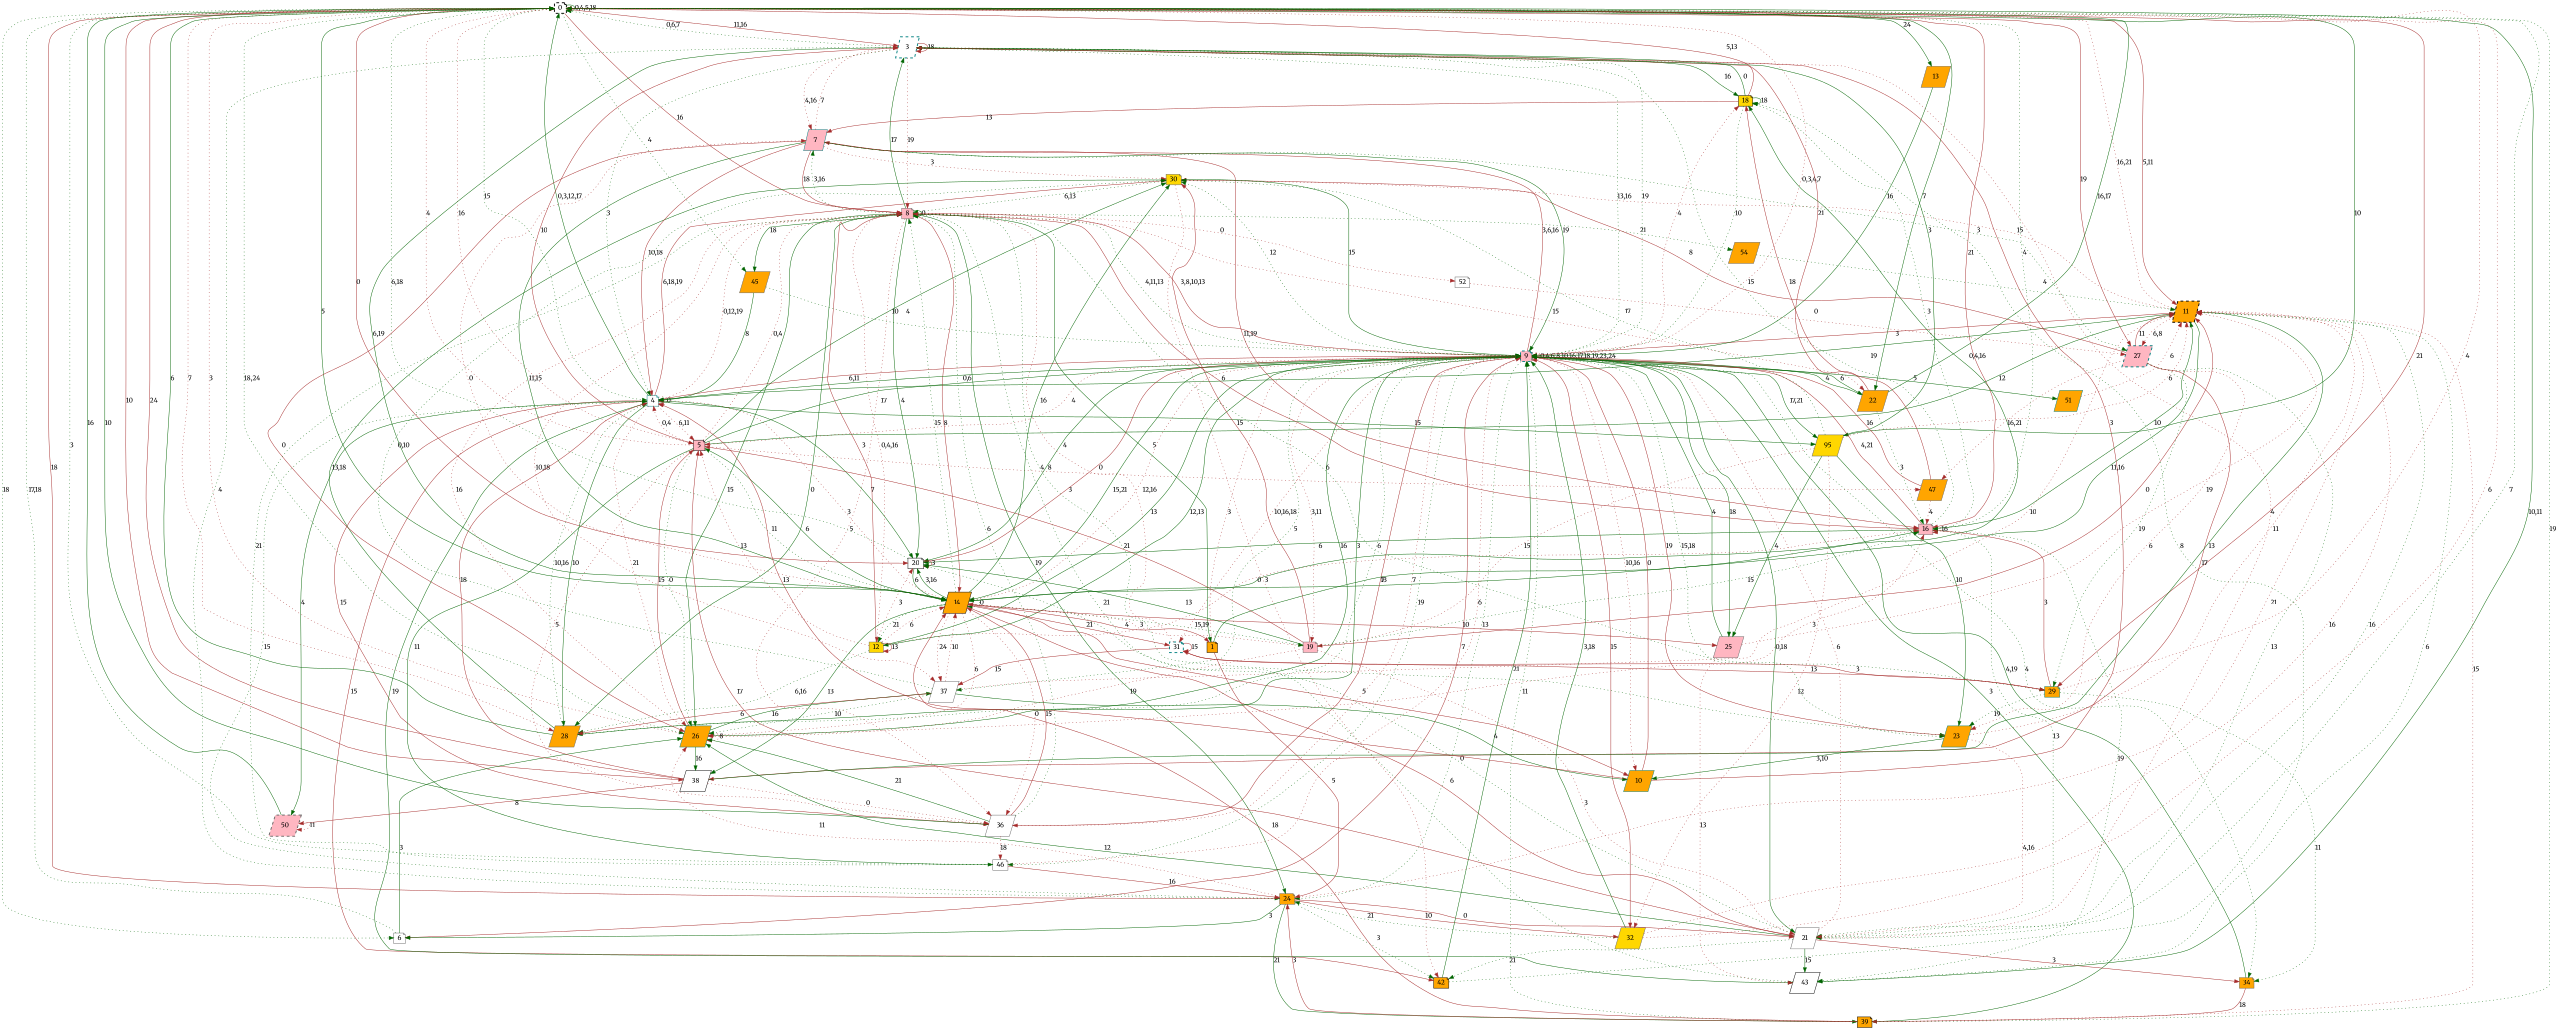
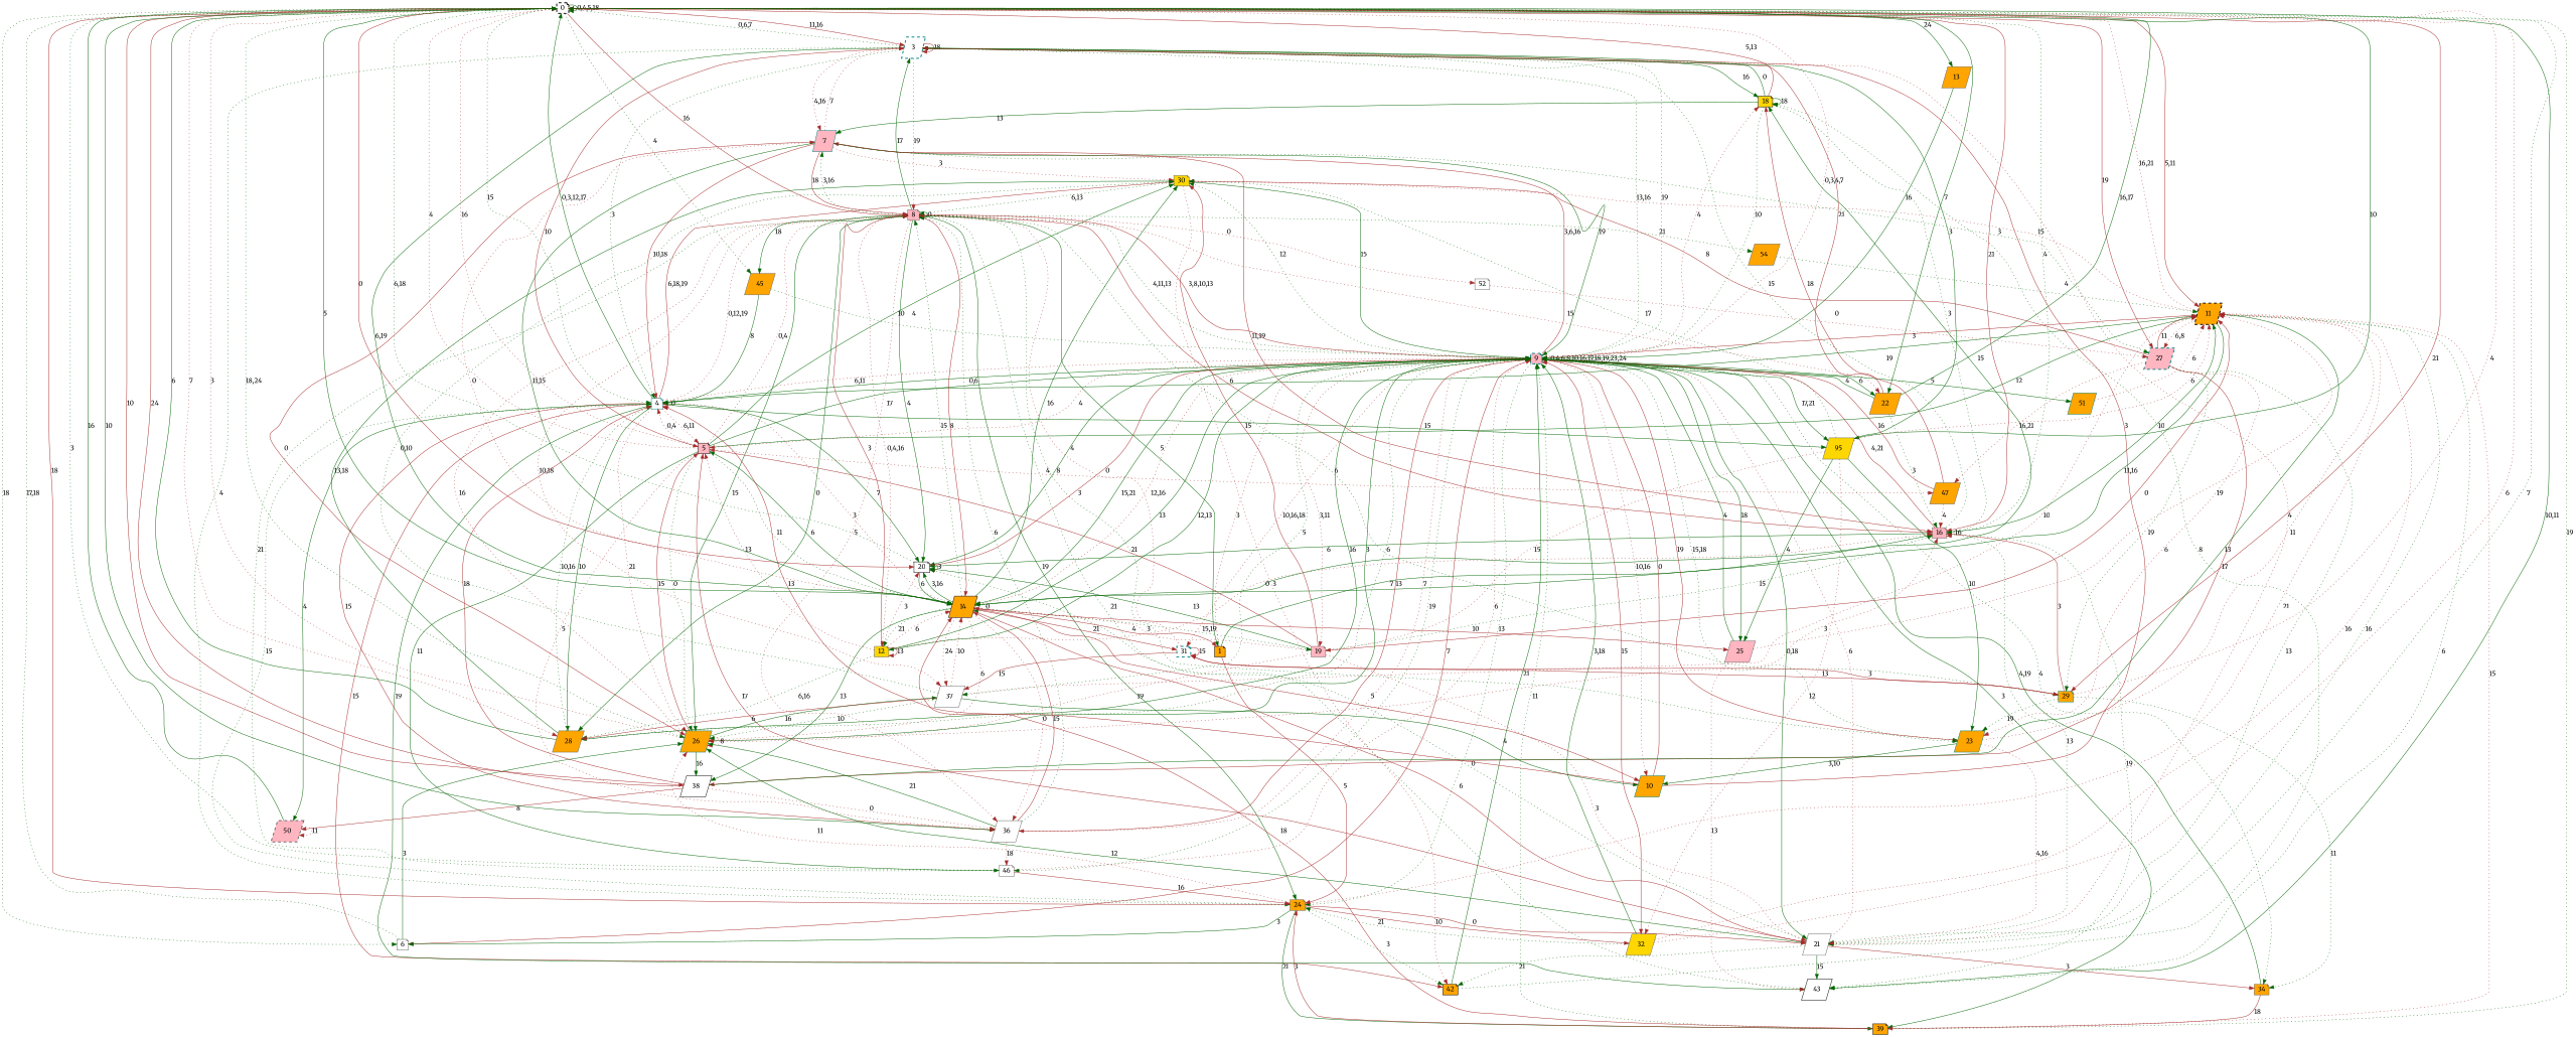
  digraph {
    fontname=Merriweather
    rankdir=TB
    node [color=gray40 fillcolor=orange fontname=Merriweather shape=parallelogram style=filled]
    edge [color=brown fontname=Merriweather style=solid]
    n1 [color=black fillcolor=white height=0.1 label=0 shape=note style="filled,bold,dashed" width=0.1]
    n2 [color=teal fillcolor=white height=0.1 label=3 style="bold,dashed,filled" width=0.1]
    n3 [color=teal fillcolor=white height=0.1 label=4 shape=note width=0.1]
    n4 [color=black fillcolor=lightpink height=0.1 label=5 shape=note width=0.1]
    n5 [fillcolor=white height=0.1 label=6 shape=note width=0.1]
    n6 [fillcolor=lightpink height=0.1 label=8 shape=note width=0.1]
    n7 [color=teal fillcolor=lightpink height=0.1 label=9 shape=note style="bold,dashed,filled" width=0.1]
    n8 [color=black height=0.1 label=11 style="bold,dashed,filled" width=0.1]
    n9 [height=0.1 label=13 width=0.1]
    n10 [color=black height=0.1 label=14 width=0.1]
    n11 [fillcolor=lightpink height=0.1 label=16 shape=note width=0.1]
    n12 [color=black fillcolor=white height=0.1 label=20 shape=note width=0.1]
    n13 [fillcolor=white height=0.1 label=21 width=0.1]
    n14 [height=0.1 label=22 width=0.1]
    n15 [color=teal height=0.1 label=26 width=0.1]
    n16 [color=teal fillcolor=lightpink height=0.1 label=27 style="filled,bold,dashed" width=0.1]
    n17 [height=0.1 label=28 width=0.1]
    n18 [color=teal height=0.1 label=29 shape=note width=0.1]
    n19 [fillcolor=gold height=0.1 label=95 width=0.1]
    n20 [color=black fillcolor=white height=0.1 label=38 width=0.1]
    n21 [height=0.1 label=45 width=0.1]
    n22 [height=0.1 label=24 shape=note width=0.1]
    n23 [color=teal fillcolor=lightpink height=0.1 label=7 width=0.1]
    n24 [color=black fillcolor=gold height=0.1 label=18 shape=note width=0.1]
    n25 [fillcolor=gold height=0.1 label=30 shape=note width=0.1]
    n26 [fillcolor=white height=0.1 label=36 width=0.1]
    n27 [color=black height=0.1 label=42 shape=note width=0.1]
    n28 [color=black fillcolor=white height=0.1 label=43 width=0.1]
    n29 [fillcolor=lightpink height=0.1 label=50 style="bold,dashed,filled" width=0.1]
    n30 [fillcolor=white height=0.1 label=46 shape=note width=0.1]
    n31 [height=0.1 label=47 width=0.1]
    n32 [color=black height=0.1 label=1 shape=note width=0.1]
    n33 [fillcolor=gold height=0.1 label=12 shape=note width=0.1]
    n34 [color=teal height=0.1 label=23 width=0.1]
    n35 [fillcolor=white height=0.1 label=37 width=0.1]
    n36 [fillcolor=white height=0.1 label=52 shape=note width=0.1]
    n37 [height=0.1 label=54 width=0.1]
    n38 [color=teal height=0.1 label=10 width=0.1]
    n39 [fillcolor=lightpink height=0.1 label=19 shape=note width=0.1]
    n40 [fillcolor=lightpink height=0.1 label=25 width=0.1]
    n41 [color=teal fillcolor=white height=0.1 label=31 shape=note style="bold,dashed,filled" width=0.1]
    n42 [fillcolor=gold height=0.1 label=32 width=0.1]
    n43 [height=0.1 label=34 shape=note width=0.1]
    n44 [color=black height=0.1 label=39 shape=note width=0.1]
    n45 [color=teal height=0.1 label=51 width=0.1]
    n1 -> n1 [color=darkgreen label="0,4,5,18"]
    n1 -> n2 [label="11,16"]
    n1 -> n3 [color=darkgreen label=15 style=dotted]
    n1 -> n4 [label=16 style=dotted]
    n1 -> n5 [color=darkgreen label=18 style=dotted]
    n1 -> n6 [label=16]
    n1 -> n7 [label="0,3,4,7" style=dotted]
    n1 -> n8 [label="5,11"]
    n1 -> n9 [color=darkgreen label=24]
    n1 -> n10 [color=darkgreen label=5]
    n1 -> n11 [label=21]
    n1 -> n12 [label=0]
    n1 -> n13 [color=darkgreen label=7 style=dotted]
    n1 -> n14 [color=darkgreen label=7]
    n1 -> n15 [color=darkgreen label="18,24" style=dotted]
    n1 -> n16 [label=19]
    n1 -> n17 [label=7 style=dotted]
    n1 -> n18 [label=21]
    n1 -> n19 [color=darkgreen label=10]
    n1 -> n20 [label=10]
    n1 -> n21 [color=darkgreen label=4 style=dotted]
    n2 -> n1 [color=darkgreen label="0,6,7" style=dotted]
    n2 -> n2 [label=18]
    n2 -> n3 [color=darkgreen label=3 style=dotted]
    n2 -> n6 [label=19 style=dotted]
    n2 -> n7 [color=darkgreen label="13,16" style=dotted]
    n2 -> n10 [color=darkgreen label="6,19"]
    n2 -> n22 [color=darkgreen label=4 style=dotted]
    n2 -> n23 [label="4,16" style=dotted]
    n2 -> n24 [color=darkgreen label=16]
    n3 -> n1 [color=darkgreen label="0,3,12,17"]
    n3 -> n3 [label=0 style=dotted]
    n3 -> n4 [label="6,11" style=dotted]
    n3 -> n6 [label="0,12,19" style=dotted]
-   n3 -> n7 [label="6,11"]
+   n3 -> n7 [label="6,11" style=dotted]
    n3 -> n8 [color=darkgreen label=19]
    n3 -> n12 [color=darkgreen label=7]
    n3 -> n15 [label=21 style=dotted]
    n3 -> n17 [color=darkgreen label=10]
    n3 -> n19 [color=darkgreen label=15]
    n3 -> n25 [label="6,18,19"]
    n3 -> n26 [label=15]
    n3 -> n27 [label=15]
    n3 -> n28 [color=darkgreen label=19]
    n3 -> n29 [color=darkgreen label=4]
    n4 -> n1 [label=4 style=dotted]
    n4 -> n2 [label=10]
    n4 -> n3 [label="0,4" style=dotted]
    n4 -> n6 [label="0,4" style=dotted]
    n4 -> n7 [color=darkgreen label=17]
    n4 -> n8 [color=darkgreen label=12]
    n4 -> n10 [color=darkgreen label=11 style=dotted]
    n4 -> n15 [color=darkgreen label=0 style=dotted]
    n4 -> n25 [color=darkgreen label=4]
    n4 -> n26 [label=5 style=dotted]
    n4 -> n30 [color=darkgreen label=11]
    n4 -> n31 [label=4 style=dotted]
    n5 -> n1 [color=darkgreen label="17,18" style=dotted]
    n5 -> n15 [color=darkgreen label=3]
    n6 -> n2 [color=darkgreen label=17]
    n6 -> n6 [color=darkgreen label=0]
    n6 -> n7 [color=darkgreen label="4,11,13" style=dotted]
    n6 -> n10 [label=8]
    n6 -> n11 [label=6]
    n6 -> n12 [color=darkgreen label=4]
    n6 -> n14 [label=15 style=dotted]
    n6 -> n15 [color=darkgreen label=15]
    n6 -> n17 [color=darkgreen label=0]
    n6 -> n18 [color=darkgreen label=6 style=dotted]
    n6 -> n21 [color=darkgreen label=18]
    n6 -> n22 [color=darkgreen label=19]
    n6 -> n23 [color=darkgreen label="3,16" style=dotted]
    n6 -> n26 [label=5 style=dotted]
    n6 -> n32 [color=darkgreen label=5]
    n6 -> n33 [label="0,4,16" style=dotted]
    n6 -> n34 [color=darkgreen label=3 style=dotted]
    n6 -> n35 [label="10,18" style=dotted]
    n6 -> n36 [label=0 style=dotted]
    n6 -> n37 [color=darkgreen label=21 style=dotted]
    n7 -> n2 [color=darkgreen label=19 style=dotted]
    n7 -> n3 [color=darkgreen label="0,6"]
    n7 -> n4 [label=4 style=dotted]
    n7 -> n5 [label=7]
    n7 -> n6 [label="3,8,10,13"]
    n7 -> n7 [label="0,4,6,8,10,16,17,18,19,23,24" style=dotted]
    n7 -> n10 [color=darkgreen label="15,21"]
    n7 -> n12 [color=darkgreen label=8]
    n7 -> n13 [color=darkgreen label="0,18"]
    n7 -> n14 [color=darkgreen label=6]
    n7 -> n17 [color=darkgreen label=16]
    n7 -> n19 [color=darkgreen label="17,21"]
    n7 -> n22 [color=darkgreen label=13 style=dotted]
    n7 -> n23 [label="3,6,16"]
    n7 -> n24 [label=4 style=dotted]
    n7 -> n25 [color=darkgreen label=12 style=dotted]
    n7 -> n26 [label=7 style=dotted]
    n7 -> n30 [color=darkgreen label=19 style=dotted]
    n7 -> n33 [color=darkgreen label="12,13"]
    n7 -> n34 [color=darkgreen label="15,18" style=dotted]
    n7 -> n35 [color=darkgreen label=5 style=dotted]
    n7 -> n38 [label="10,16" style=dotted]
    n7 -> n39 [label="3,11" style=dotted]
    n7 -> n40 [color=darkgreen label=18]
    n7 -> n41 [label="10,16,18" style=dotted]
    n7 -> n42 [label=15]
    n7 -> n43 [color=darkgreen label=4 style=dotted]
    n7 -> n44 [color=darkgreen label=3]
    n7 -> n45 [color=darkgreen label=5]
    n8 -> n1 [label="16,21" style=dotted]
    n8 -> n7 [label=3]
    n8 -> n10 [color=darkgreen label="11,16"]
    n8 -> n13 [color=darkgreen label=16 style=dotted]
    n8 -> n16 [label="6,8" style=dotted]
    n8 -> n25 [label=15 style=dotted]
    n8 -> n28 [color=darkgreen label=6 style=dotted]
    n9 -> n7 [color=darkgreen label=16]
    n10 -> n3 [label=3 style=dotted]
    n10 -> n4 [color=darkgreen label=6]
    n10 -> n6 [color=darkgreen label=15 style=dotted]
    n10 -> n7 [label="12,16" style=dotted]
    n10 -> n10 [color=darkgreen label=0 style=dotted]
    n10 -> n12 [color=darkgreen label="3,16"]
    n10 -> n13 [label=6]
    n10 -> n15 [label=6 style=dotted]
    n10 -> n20 [color=darkgreen label=13]
    n10 -> n23 [label=0 style=dotted]
-   n10 -> n24 [color=darkgreen label="0,4,16"]
+   n10 -> n24 [color=darkgreen label=15]
    n10 -> n25 [color=darkgreen label=16]
    n10 -> n26 [label=0 style=dotted]
    n10 -> n32 [label=4]
    n10 -> n33 [color=darkgreen label=21 style=dotted]
    n10 -> n35 [label=24 style=dotted]
    n10 -> n38 [label=5]
    n10 -> n39 [color=darkgreen label="15,19" style=dotted]
    n10 -> n40 [label=10]
    n10 -> n41 [label=21]
    n11 -> n1 [color=darkgreen label=4 style=dotted]
    n11 -> n2 [color=darkgreen label=15 style=dotted]
    n11 -> n7 [label="4,21"]
    n11 -> n8 [color=darkgreen label=10]
    n11 -> n11 [label=16 style=dotted]
    n11 -> n12 [color=darkgreen label=6]
    n11 -> n28 [color=darkgreen label=19 style=dotted]
    n12 -> n1 [color=darkgreen label="6,18" style=dotted]
    n12 -> n7 [label=0]
    n12 -> n10 [color=darkgreen label=6]
    n12 -> n12 [label=3]
    n13 -> n2 [label=4 style=dotted]
    n13 -> n4 [label=17]
    n13 -> n7 [label=6 style=dotted]
    n13 -> n11 [color=darkgreen label=13 style=dotted]
    n13 -> n12 [color=darkgreen label=0 style=dotted]
    n13 -> n15 [color=darkgreen label=12]
    n13 -> n27 [color=darkgreen label=21 style=dotted]
    n13 -> n28 [color=darkgreen label=15]
    n13 -> n43 [label=3]
    n14 -> n1 [color=darkgreen label="16,17"]
    n14 -> n2 [label=21]
    n14 -> n7 [color=darkgreen label=4]
    n14 -> n11 [color=darkgreen label=3 style=dotted]
    n15 -> n1 [label=3 style=dotted]
    n15 -> n4 [label=15]
    n15 -> n6 [label=16 style=dotted]
    n15 -> n7 [color=darkgreen label=3]
    n15 -> n11 [label=3 style=dotted]
    n15 -> n15 [label=8 style=dotted]
    n15 -> n20 [color=darkgreen label=16]
    n15 -> n35 [color=darkgreen label=16]
    n16 -> n8 [label=11]
    n16 -> n13 [color=darkgreen label=13 style=dotted]
    n16 -> n18 [color=darkgreen label=19 style=dotted]
    n16 -> n20 [label=17]
    n16 -> n25 [label=8]
    n16 -> n31 [label="16,21" style=dotted]
    n16 -> n34 [label=6 style=dotted]
    n17 -> n1 [color=darkgreen label=6]
    n17 -> n3 [color=darkgreen label="10,16" style=dotted]
    n17 -> n7 [color=darkgreen label=6 style=dotted]
    n17 -> n25 [color=darkgreen label="13,18"]
    n18 -> n1 [label=4 style=dotted]
    n18 -> n11 [label=3]
    n18 -> n34 [color=darkgreen label=19 style=dotted]
    n18 -> n41 [label=13]
    n18 -> n43 [color=darkgreen label=11 style=dotted]
    n19 -> n2 [color=darkgreen label=3]
    n19 -> n8 [label=6 style=dotted]
    n19 -> n25 [color=darkgreen label=17 style=dotted]
    n19 -> n34 [color=darkgreen label=10]
    n19 -> n39 [label=15 style=dotted]
    n19 -> n40 [color=darkgreen label=4]
    n19 -> n42 [label=12 style=dotted]
    n20 -> n1 [label=24]
    n20 -> n3 [label=18]
    n20 -> n8 [color=darkgreen label=13]
    n20 -> n26 [label=0 style=dotted]
    n20 -> n29 [label=8]
    n21 -> n3 [color=darkgreen label=8]
    n21 -> n7 [color=darkgreen label=10 style=dotted]
    n22 -> n1 [label=18]
    n22 -> n3 [color=darkgreen label=15 style=dotted]
    n22 -> n5 [color=darkgreen label=3]
    n22 -> n8 [label=21 style=dotted]
    n22 -> n13 [label=0]
    n22 -> n15 [label=11 style=dotted]
    n22 -> n27 [color=darkgreen label=3 style=dotted]
    n22 -> n42 [label=10]
    n22 -> n44 [color=darkgreen label=21]
    n23 -> n2 [label=7 style=dotted]
    n23 -> n3 [label="10,18"]
    n23 -> n6 [label=18]
    n23 -> n7 [color=darkgreen label=19]
    n23 -> n10 [color=darkgreen label="11,15"]
    n23 -> n11 [label="11,19"]
    n23 -> n15 [label=0]
    n23 -> n16 [color=darkgreen label=3 style=dotted]
    n23 -> n25 [label=3 style=dotted]
    n24 -> n1 [label="5,13"]
    n24 -> n2 [color=darkgreen label=0]
    n24 -> n7 [color=darkgreen label=10 style=dotted]
    n24 -> n11 [color=darkgreen label=3 style=dotted]
-   n24 -> n23 [label=13]
+   n24 -> n23 [color=darkgreen label=13]
    n24 -> n24 [color=darkgreen label=18]
    n25 -> n6 [color=darkgreen label="6,13" style=dotted]
    n25 -> n7 [color=darkgreen label=15]
    n25 -> n27 [label=3 style=dotted]
    n26 -> n1 [color=darkgreen label=10]
    n26 -> n6 [color=darkgreen label=6 style=dotted]
    n26 -> n7 [label=13]
    n26 -> n10 [label=15]
    n26 -> n15 [color=darkgreen label=21]
    n26 -> n30 [label=18 style=dotted]
    n27 -> n7 [color=darkgreen label=21]
    n27 -> n24 [color=darkgreen label=8 style=dotted]
    n28 -> n1 [color=darkgreen label="10,11"]
    n28 -> n6 [color=darkgreen label=21 style=dotted]
    n29 -> n1 [color=darkgreen label=16]
    n29 -> n29 [label=11 style=dotted]
    n30 -> n1 [color=darkgreen label=3 style=dotted]
    n30 -> n6 [color=darkgreen label=21 style=dotted]
    n30 -> n7 [label=6 style=dotted]
    n30 -> n22 [label=16]
    n31 -> n7 [label=16]
    n31 -> n11 [label=4 style=dotted]
    n31 -> n24 [label=18]
    n32 -> n7 [label=3 style=dotted]
    n32 -> n11 [color=darkgreen label=7]
    n32 -> n22 [label=5]
    n33 -> n4 [label=13 style=dotted]
    n33 -> n6 [label=3]
    n33 -> n7 [color=darkgreen label=13]
    n33 -> n10 [label=6 style=dotted]
    n33 -> n11 [label=0 style=dotted]
    n33 -> n12 [label=3 style=dotted]
    n33 -> n17 [color=darkgreen label="6,16" style=dotted]
    n33 -> n33 [label=13]
    n34 -> n7 [label=19]
    n34 -> n8 [label=11 style=dotted]
    n34 -> n13 [label="4,16" style=dotted]
    n34 -> n38 [color=darkgreen label="3,10"]
    n35 -> n8 [label=10 style=dotted]
    n35 -> n10 [label=10 style=dotted]
    n35 -> n15 [color=darkgreen label=10 style=dotted]
    n35 -> n17 [label=6]
    n35 -> n25 [color=darkgreen label="0,10" style=dotted]
    n35 -> n38 [color=darkgreen label=4]
    n36 -> n16 [label=0 style=dotted]
    n37 -> n8 [color=darkgreen label=4 style=dotted]
    n38 -> n2 [label=3]
    n38 -> n3 [label=13]
    n38 -> n7 [label=0]
    n39 -> n4 [label=21]
    n39 -> n8 [label=0]
    n39 -> n10 [label=3 style=dotted]
    n39 -> n11 [color=darkgreen label=15 style=dotted]
    n39 -> n12 [color=darkgreen label=13]
    n39 -> n13 [label=3 style=dotted]
    n39 -> n15 [label=19 style=dotted]
    n39 -> n25 [label=15]
    n40 -> n7 [color=darkgreen label=4]
    n40 -> n8 [label=19 style=dotted]
    n40 -> n28 [label=13 style=dotted]
    n41 -> n6 [label=4 style=dotted]
    n41 -> n18 [label=3]
    n41 -> n35 [label=15]
    n41 -> n41 [label=15]
    n42 -> n1 [label=6 style=dotted]
    n42 -> n7 [color=darkgreen label="3,18"]
    n42 -> n8 [label=16 style=dotted]
    n42 -> n22 [color=darkgreen label=21 style=dotted]
    n43 -> n7 [color=darkgreen label="4,19"]
    n43 -> n44 [label=18]
    n44 -> n1 [color=darkgreen label=19 style=dotted]
    n44 -> n7 [color=darkgreen label=11 style=dotted]
    n44 -> n8 [label=15 style=dotted]
    n44 -> n10 [label=18]
    n44 -> n22 [label=3]
    n45 -> n8 [label=6 style=dotted]
  }
